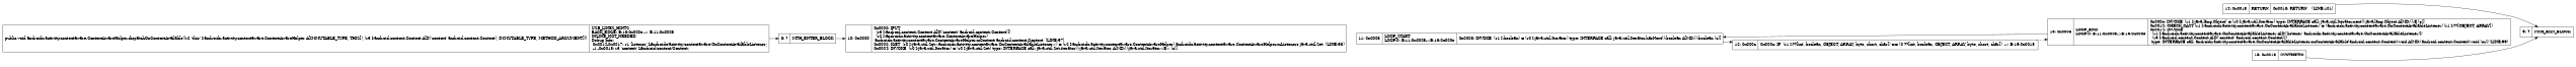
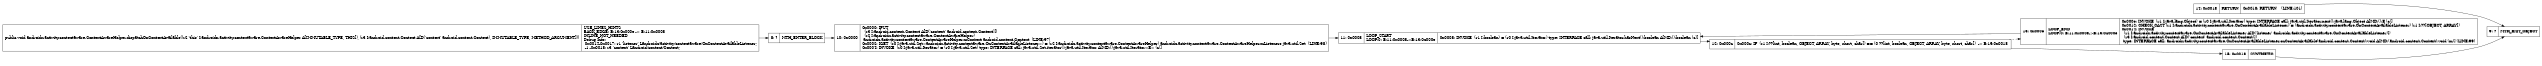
  digraph {
    rankdir=LR
    node [shape=record]
    n1 [label="{8\:\ ?|MTH_ENTER_BLOCK\l}"]
    n2 [label="{10\:\ 0x0000|0x0000: IPUT  \l  (r3 I:android.content.Context A[D('context' android.content.Context)])\l  (r2 I:androidx.activity.contextaware.ContextAwareHelper)\l androidx.activity.contextaware.ContextAwareHelper.mContext android.content.Context  (LINE:97)\l0x0002: IGET  (r0 I:java.util.Set\<androidx.activity.contextaware.OnContextAvailableListener\>) = (r2 I:androidx.activity.contextaware.ContextAwareHelper) androidx.activity.contextaware.ContextAwareHelper.mListeners java.util.Set  (LINE:98)\l0x0004: INVOKE  (r0 I:java.util.Iterator) = (r0 I:java.util.Set) type: INTERFACE call: java.util.Set.iterator():java.util.Iterator A[MD:():java.util.Iterator\<E\> (c)]\l}"]
    n3 [label="{11\:\ 0x0008|LOOP_START\lLOOP:0: B:11:0x0008\-\>B:13:0x000e\l|0x0008: INVOKE  (r1 I:boolean) = (r0 I:java.util.Iterator) type: INTERFACE call: java.util.Iterator.hasNext():boolean A[MD:():boolean (c)]\l}"]
    n4 [label="{12\:\ 0x000c|0x000c: IF  (r1 I:??[int, boolean, OBJECT, ARRAY, byte, short, char]) == (0 ??[int, boolean, OBJECT, ARRAY, byte, short, char])  \-\> B:15:0x0018 \l}"]
    n5 [label="{13\:\ 0x000e|LOOP_END\lLOOP:0: B:11:0x0008\-\>B:13:0x000e\l|0x000e: INVOKE  (r1 I:java.lang.Object) = (r0 I:java.util.Iterator) type: INTERFACE call: java.util.Iterator.next():java.lang.Object A[MD:():E (c)]\l0x0012: CHECK_CAST (r1 I:androidx.activity.contextaware.OnContextAvailableListener) = (androidx.activity.contextaware.OnContextAvailableListener) (r1 I:??[OBJECT, ARRAY]) \l0x0014: INVOKE  \l  (r1 I:androidx.activity.contextaware.OnContextAvailableListener A[D('listener' androidx.activity.contextaware.OnContextAvailableListener)])\l  (r3 I:android.content.Context A[D('context' android.content.Context)])\l type: INTERFACE call: androidx.activity.contextaware.OnContextAvailableListener.onContextAvailable(android.content.Context):void A[MD:(android.content.Context):void (m)] (LINE:99)\l}"]
    n6 [label="{15\:\ 0x0018|SYNTHETIC\l}"]
-   n7 [label="{9\:\ ?|MTH_EXIT_BLOCK\l}"]
+   n7 [label="{9\:\ ?|MTH_EXIT_OBJECT\l}"]
    n8 [label="{14\:\ 0x0018|RETURN\l|0x0018: RETURN    (LINE:101)\l}"]
    n9 [label="{public void androidx.activity.contextaware.ContextAwareHelper.dispatchOnContextAvailable((r2 'this' I:androidx.activity.contextaware.ContextAwareHelper A[IMMUTABLE_TYPE, THIS]), (r3 I:android.content.Context A[D('context' android.content.Context), IMMUTABLE_TYPE, METHOD_ARGUMENT]))  | USE_LINES_HINTS\lBACK_EDGE: B:13:0x000e \-\> B:11:0x0008\lINLINE_NOT_NEEDED\lDebug Info:\l  0x0014\-0x0017: r1 'listener' Landroidx\/activity\/contextaware\/OnContextAvailableListener;\l  \-1 \-0x0018: r3 'context' Landroid\/content\/Context;\l}"]
    n1 -> n2
+   n2 -> n3
    n3 -> n4
    n4 -> n5 [style=dashed]
+   n4 -> n6
    n5 -> n3
    n6 -> n7
    n8 -> n7
    n9 -> n1
  }
